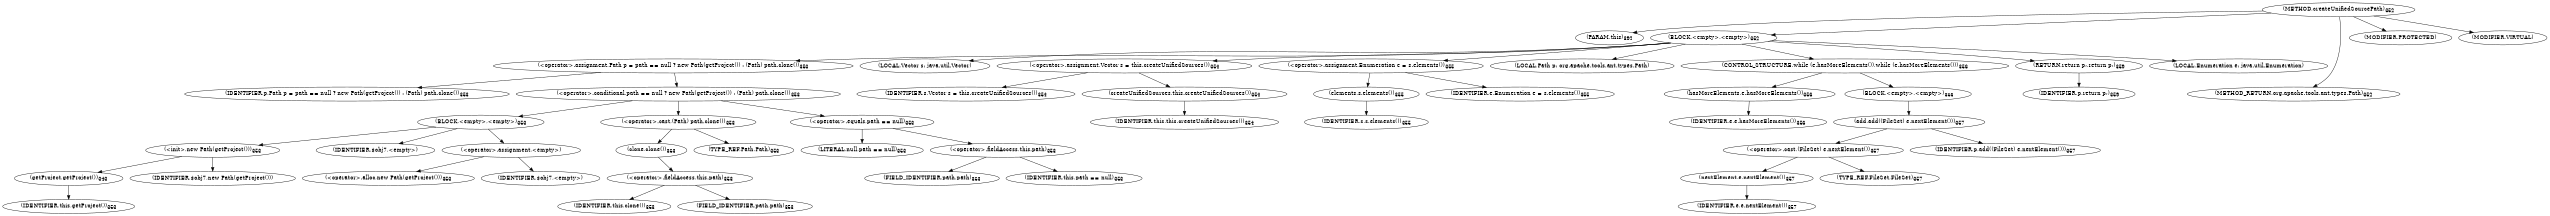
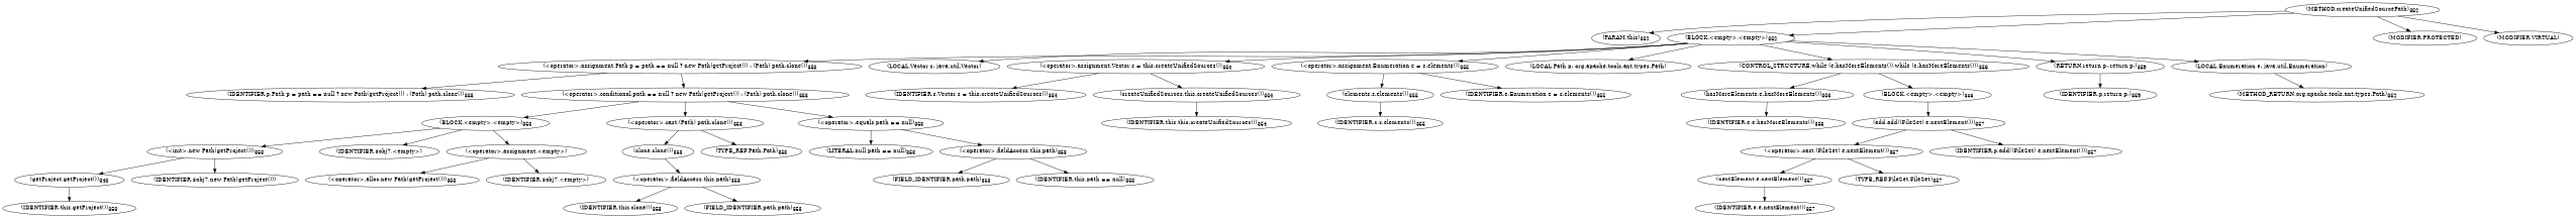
  digraph {
    n1 [label=<(METHOD,createUnifiedSourcePath)<SUB>352</SUB>>]
-   n2 [label=<(PARAM,this)<SUB>392</SUB>>]
+   n2 [label=<(PARAM,this)<SUB>352</SUB>>]
    n3 [label=<(BLOCK,&lt;empty&gt;,&lt;empty&gt;)<SUB>352</SUB>>]
    n4 [label=<(MODIFIER,PROTECTED)>]
    n5 [label=<(MODIFIER,VIRTUAL)>]
    n6 [label=<(METHOD_RETURN,org.apache.tools.ant.types.Path)<SUB>352</SUB>>]
    n7 [label=<(LOCAL,Path p: org.apache.tools.ant.types.Path)>]
    n8 [label=<(&lt;operator&gt;.assignment,Path p = path == null ? new Path(getProject()) : (Path) path.clone())<SUB>353</SUB>>]
    n9 [label=<(LOCAL,Vector s: java.util.Vector)>]
    n10 [label=<(&lt;operator&gt;.assignment,Vector s = this.createUnifiedSources())<SUB>354</SUB>>]
    n11 [label=<(LOCAL,Enumeration e: java.util.Enumeration)>]
    n12 [label=<(&lt;operator&gt;.assignment,Enumeration e = s.elements())<SUB>355</SUB>>]
    n13 [label=<(CONTROL_STRUCTURE,while (e.hasMoreElements()),while (e.hasMoreElements()))<SUB>356</SUB>>]
    n14 [label=<(RETURN,return p;,return p;)<SUB>359</SUB>>]
    n15 [label=<(IDENTIFIER,p,Path p = path == null ? new Path(getProject()) : (Path) path.clone())<SUB>353</SUB>>]
    n16 [label=<(&lt;operator&gt;.conditional,path == null ? new Path(getProject()) : (Path) path.clone())<SUB>353</SUB>>]
    n17 [label=<(IDENTIFIER,s,Vector s = this.createUnifiedSources())<SUB>354</SUB>>]
    n18 [label=<(createUnifiedSources,this.createUnifiedSources())<SUB>354</SUB>>]
    n19 [label=<(IDENTIFIER,e,Enumeration e = s.elements())<SUB>355</SUB>>]
    n20 [label=<(elements,s.elements())<SUB>355</SUB>>]
    n21 [label=<(hasMoreElements,e.hasMoreElements())<SUB>356</SUB>>]
    n22 [label=<(BLOCK,&lt;empty&gt;,&lt;empty&gt;)<SUB>356</SUB>>]
    n23 [label=<(IDENTIFIER,p,return p;)<SUB>359</SUB>>]
    n24 [label=<(&lt;operator&gt;.equals,path == null)<SUB>353</SUB>>]
    n25 [label=<(BLOCK,&lt;empty&gt;,&lt;empty&gt;)<SUB>353</SUB>>]
    n26 [label=<(&lt;operator&gt;.cast,(Path) path.clone())<SUB>353</SUB>>]
    n27 [label=<(&lt;operator&gt;.fieldAccess,this.path)<SUB>353</SUB>>]
    n28 [label=<(LITERAL,null,path == null)<SUB>353</SUB>>]
    n29 [label=<(&lt;operator&gt;.assignment,&lt;empty&gt;)>]
    n30 [label=<(&lt;init&gt;,new Path(getProject()))<SUB>353</SUB>>]
    n31 [label=<(IDENTIFIER,$obj7,&lt;empty&gt;)>]
    n32 [label=<(TYPE_REF,Path,Path)<SUB>353</SUB>>]
    n33 [label=<(clone,clone())<SUB>353</SUB>>]
    n34 [label=<(IDENTIFIER,this,path == null)<SUB>353</SUB>>]
    n35 [label=<(FIELD_IDENTIFIER,path,path)<SUB>353</SUB>>]
    n36 [label=<(IDENTIFIER,$obj7,&lt;empty&gt;)>]
    n37 [label=<(&lt;operator&gt;.alloc,new Path(getProject()))<SUB>353</SUB>>]
    n38 [label=<(IDENTIFIER,$obj7,new Path(getProject()))>]
    n39 [label=<(getProject,getProject())<SUB>343</SUB>>]
    n40 [label=<(IDENTIFIER,this,getProject())<SUB>353</SUB>>]
    n41 [label=<(&lt;operator&gt;.fieldAccess,this.path)<SUB>353</SUB>>]
    n42 [label=<(IDENTIFIER,this,clone())<SUB>353</SUB>>]
    n43 [label=<(FIELD_IDENTIFIER,path,path)<SUB>353</SUB>>]
    n44 [label=<(IDENTIFIER,this,this.createUnifiedSources())<SUB>354</SUB>>]
    n45 [label=<(IDENTIFIER,s,s.elements())<SUB>355</SUB>>]
    n46 [label=<(IDENTIFIER,e,e.hasMoreElements())<SUB>356</SUB>>]
    n47 [label=<(add,add((FileSet) e.nextElement()))<SUB>357</SUB>>]
    n48 [label=<(IDENTIFIER,p,add((FileSet) e.nextElement()))<SUB>357</SUB>>]
    n49 [label=<(&lt;operator&gt;.cast,(FileSet) e.nextElement())<SUB>357</SUB>>]
    n50 [label=<(TYPE_REF,FileSet,FileSet)<SUB>357</SUB>>]
    n51 [label=<(nextElement,e.nextElement())<SUB>357</SUB>>]
    n52 [label=<(IDENTIFIER,e,e.nextElement())<SUB>357</SUB>>]
    n1 -> n2
    n1 -> n3
    n1 -> n4
    n1 -> n5
-   n1 -> n6
+   n11 -> n6
    n3 -> n7
    n3 -> n8
    n3 -> n9
    n3 -> n10
    n3 -> n11
    n3 -> n12
    n3 -> n13
    n3 -> n14
    n8 -> n15
    n8 -> n16
    n10 -> n17
    n10 -> n18
    n12 -> n19
    n12 -> n20
    n13 -> n21
    n13 -> n22
    n14 -> n23
    n16 -> n24
    n16 -> n25
    n16 -> n26
    n18 -> n44
    n20 -> n45
    n21 -> n46
    n22 -> n47
    n24 -> n27
    n24 -> n28
    n25 -> n29
    n25 -> n30
    n25 -> n31
    n26 -> n32
    n26 -> n33
    n27 -> n34
    n27 -> n35
    n29 -> n36
    n29 -> n37
    n30 -> n38
    n30 -> n39
    n33 -> n41
    n39 -> n40
    n41 -> n42
    n41 -> n43
    n47 -> n48
    n47 -> n49
    n49 -> n50
    n49 -> n51
    n51 -> n52
  }
